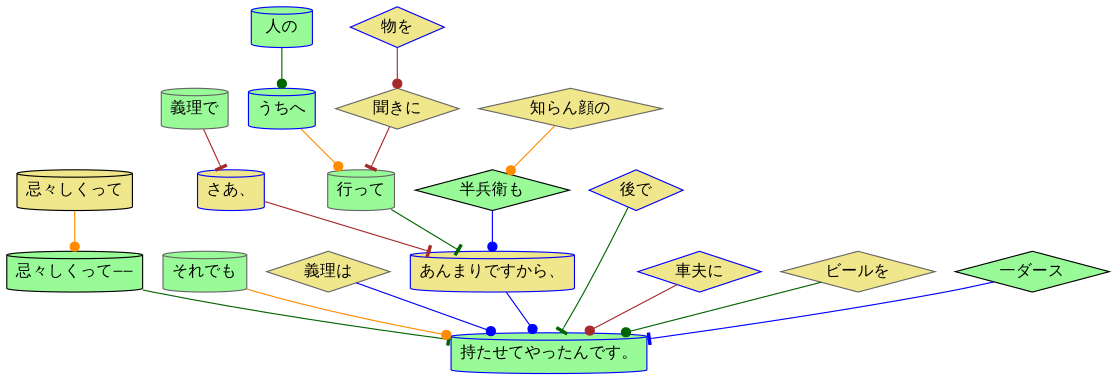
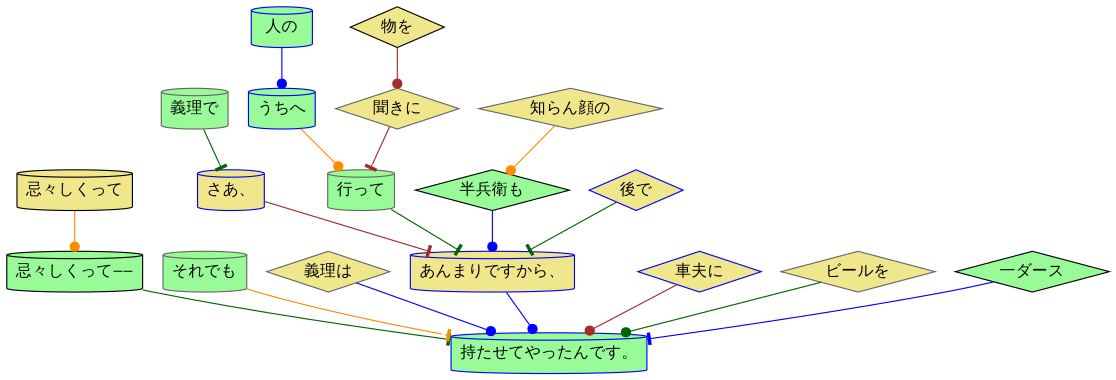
  digraph {
    fontname="Patrick Hand"
    node [color=blue fillcolor=khaki fontname="Patrick Hand" shape=cylinder style=filled]
    edge [arrowhead=dot color=darkgreen fontname="Patrick Hand"]
    n1 [color=black label="忌々しくって"]
    n2 [color=black fillcolor=palegreen label="忌々しくって——"]
    n3 [fillcolor=palegreen label="持たせてやったんです。"]
    n4 [color=gray40 fillcolor=palegreen label="それでも"]
    n5 [color=gray40 label="義理は" shape=diamond]
    n6 [color=gray40 fillcolor=palegreen label="義理で"]
    n7 [label="さあ、"]
    n8 [label="あんまりですから、"]
    n9 [fillcolor=palegreen label="人の"]
    n10 [fillcolor=palegreen label="うちへ"]
    n11 [color=gray40 fillcolor=palegreen label="行って"]
-   n12 [label="物を" shape=diamond]
+   n12 [color=black label="物を" shape=diamond]
    n13 [color=gray40 label="聞きに" shape=diamond]
    n14 [color=gray40 label="知らん顔の" shape=diamond]
    n15 [color=black fillcolor=palegreen label="半兵衛も" shape=diamond]
    n16 [label="後で" shape=diamond]
    n17 [label="車夫に" shape=diamond]
    n18 [color=gray40 label="ビールを" shape=diamond]
    n19 [color=black fillcolor=palegreen label="一ダース" shape=diamond]
    n1 -> n2 [color=darkorange]
    n2 -> n3 [arrowhead=tee]
-   n4 -> n3 [color=darkorange]
+   n4 -> n3 [arrowhead=tee color=darkorange]
    n5 -> n3 [color=blue]
-   n6 -> n7 [arrowhead=tee color=brown]
+   n6 -> n7 [arrowhead=tee]
    n7 -> n8 [arrowhead=tee color=brown]
    n8 -> n3 [color=blue]
-   n9 -> n10
+   n9 -> n10 [color=blue]
    n10 -> n11 [color=darkorange]
    n11 -> n8 [arrowhead=tee]
    n12 -> n13 [color=brown]
    n13 -> n11 [arrowhead=tee color=brown]
    n14 -> n15 [color=darkorange]
    n15 -> n8 [color=blue]
-   n16 -> n3 [arrowhead=tee]
+   n16 -> n8 [arrowhead=tee]
    n17 -> n3 [color=brown]
    n18 -> n3
    n19 -> n3 [arrowhead=tee color=blue]
  }
